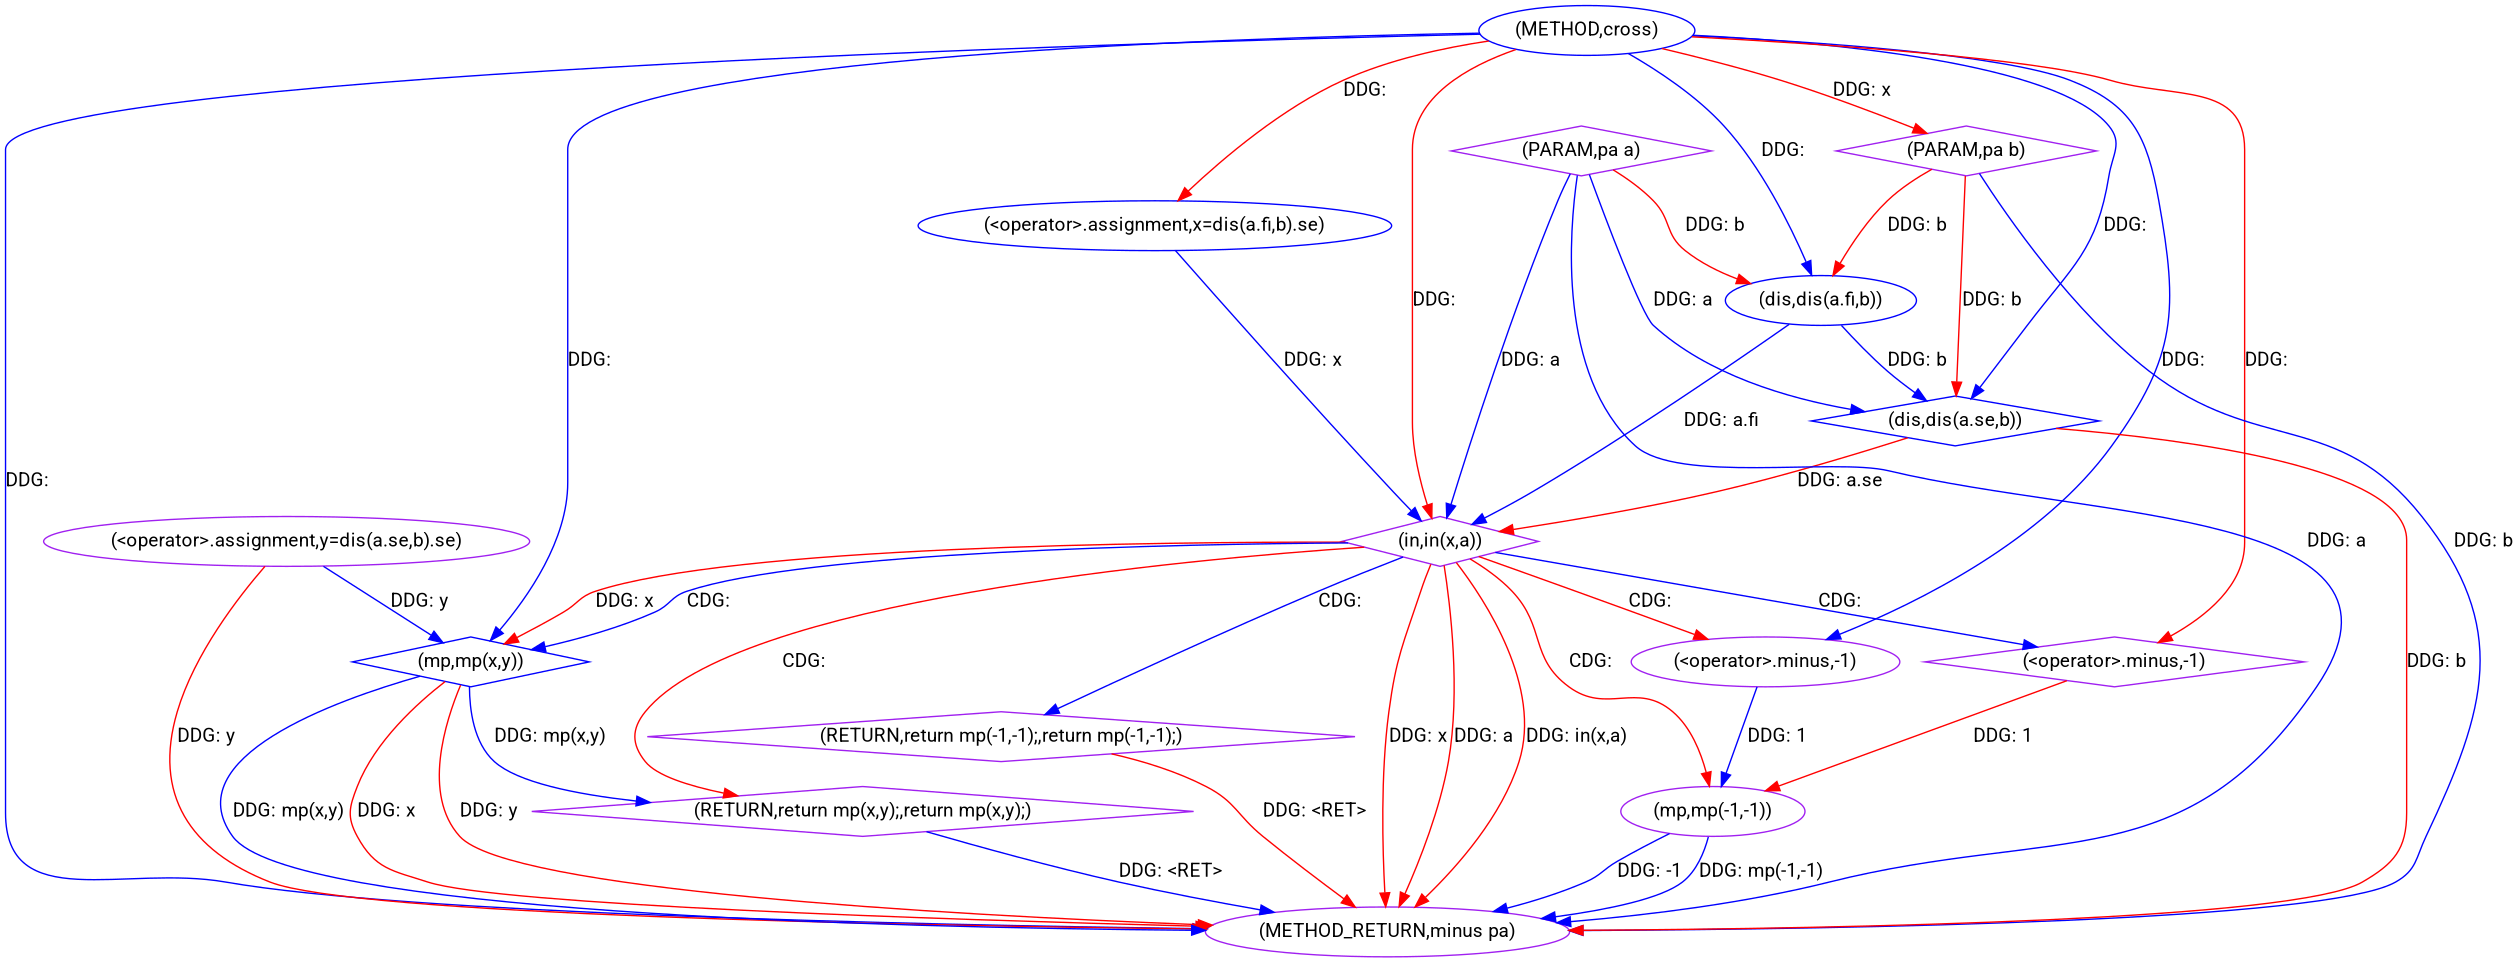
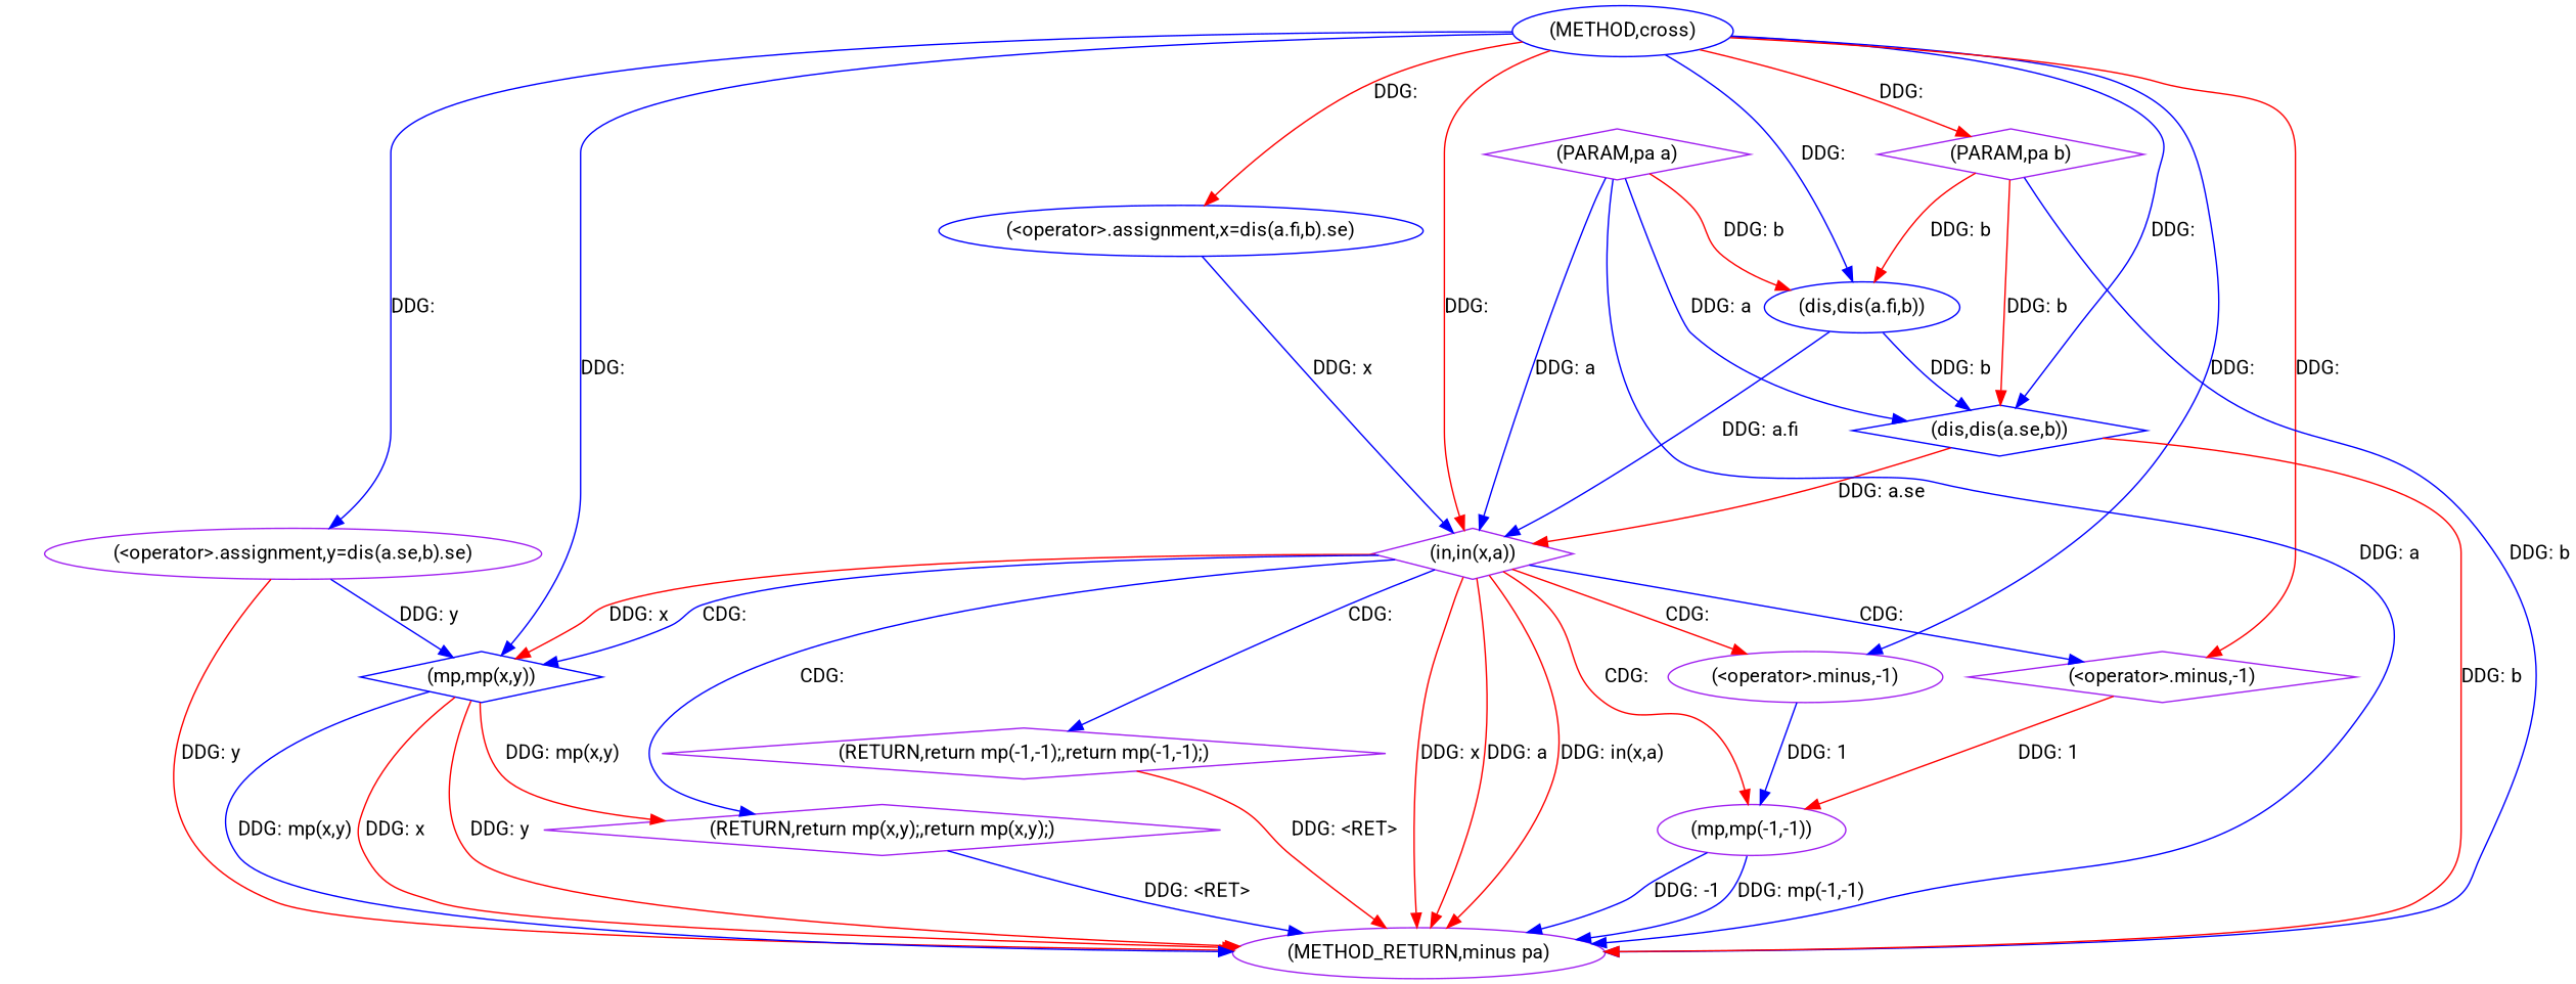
  digraph {
    fontname=Roboto
    node [color=purple fontname=Roboto shape=diamond]
    edge [color=blue fontname=Roboto]
    n1 [color=blue label="(METHOD,cross)" shape=ellipse]
    n2 [label="(PARAM,pa b)"]
    n3 [color=blue label="(<operator>.assignment,x=dis(a.fi,b).se)" shape=ellipse]
    n4 [label="(<operator>.assignment,y=dis(a.se,b).se)" shape=ellipse]
    n5 [label="(in,in(x,a))"]
    n6 [color=blue label="(mp,mp(x,y))"]
    n7 [color=blue label="(dis,dis(a.fi,b))" shape=ellipse]
    n8 [color=blue label="(dis,dis(a.se,b))"]
    n9 [label="(<operator>.minus,-1)" shape=ellipse]
    n10 [label="(<operator>.minus,-1)"]
    n11 [label="(PARAM,pa a)"]
    n12 [label="(METHOD_RETURN,minus pa)" shape=ellipse]
    n13 [label="(RETURN,return mp(-1,-1);,return mp(-1,-1);)"]
    n14 [label="(RETURN,return mp(x,y);,return mp(x,y);)"]
    n15 [label="(mp,mp(-1,-1))" shape=ellipse]
-   n1 -> n2 [color=red label="DDG: x"]
+   n1 -> n2 [color=red label="DDG: "]
    n1 -> n3 [color=red label="DDG: "]
-   n1 -> n12 [label="DDG: "]
+   n1 -> n4 [label="DDG: "]
    n1 -> n5 [color=red label="DDG: "]
    n1 -> n6 [label="DDG: "]
    n1 -> n7 [label="DDG: "]
    n1 -> n8 [label="DDG: "]
    n1 -> n9 [label="DDG: "]
    n1 -> n10 [color=red label="DDG: "]
    n2 -> n7 [color=red label="DDG: b"]
    n2 -> n8 [color=red label="DDG: b"]
    n2 -> n12 [label="DDG: b"]
    n3 -> n5 [label="DDG: x"]
    n4 -> n6 [label="DDG: y"]
    n4 -> n12 [color=red label="DDG: y"]
    n5 -> n6 [color=red label="DDG: x"]
    n5 -> n6 [label="CDG: "]
    n5 -> n9 [color=red label="CDG: "]
    n5 -> n10 [label="CDG: "]
    n5 -> n12 [color=red label="DDG: x"]
    n5 -> n12 [color=red label="DDG: a"]
    n5 -> n12 [color=red label="DDG: in(x,a)"]
    n5 -> n13 [label="CDG: "]
-   n5 -> n14 [color=red label="CDG: "]
+   n5 -> n14 [label="CDG: "]
    n5 -> n15 [color=red label="CDG: "]
    n6 -> n12 [color=red label="DDG: x"]
    n6 -> n12 [color=red label="DDG: y"]
    n6 -> n12 [label="DDG: mp(x,y)"]
-   n6 -> n14 [label="DDG: mp(x,y)"]
+   n6 -> n14 [color=red label="DDG: mp(x,y)"]
    n7 -> n5 [label="DDG: a.fi"]
    n7 -> n8 [label="DDG: b"]
    n8 -> n5 [color=red label="DDG: a.se"]
    n8 -> n12 [color=red label="DDG: b"]
    n9 -> n15 [label="DDG: 1"]
    n10 -> n15 [color=red label="DDG: 1"]
    n11 -> n5 [label="DDG: a"]
    n11 -> n7 [color=red label="DDG: b"]
    n11 -> n8 [label="DDG: a"]
    n11 -> n12 [label="DDG: a"]
    n13 -> n12 [color=red label="DDG: <RET>"]
    n14 -> n12 [label="DDG: <RET>"]
    n15 -> n12 [label="DDG: -1"]
    n15 -> n12 [label="DDG: mp(-1,-1)"]
  }
